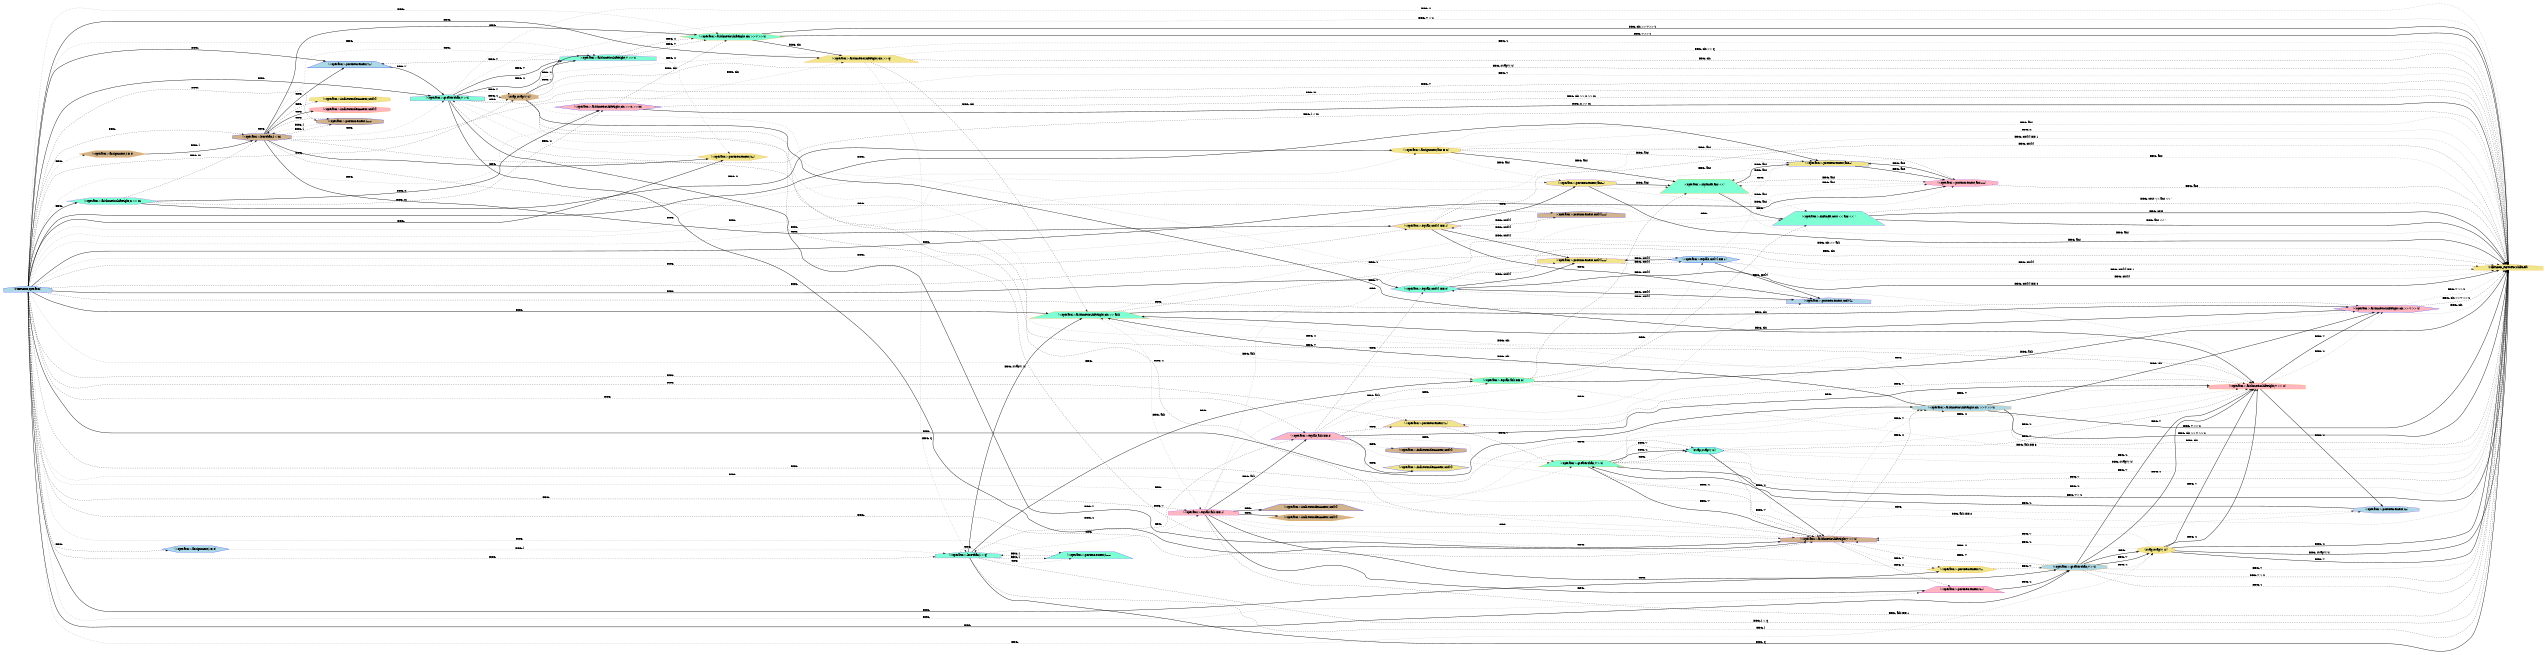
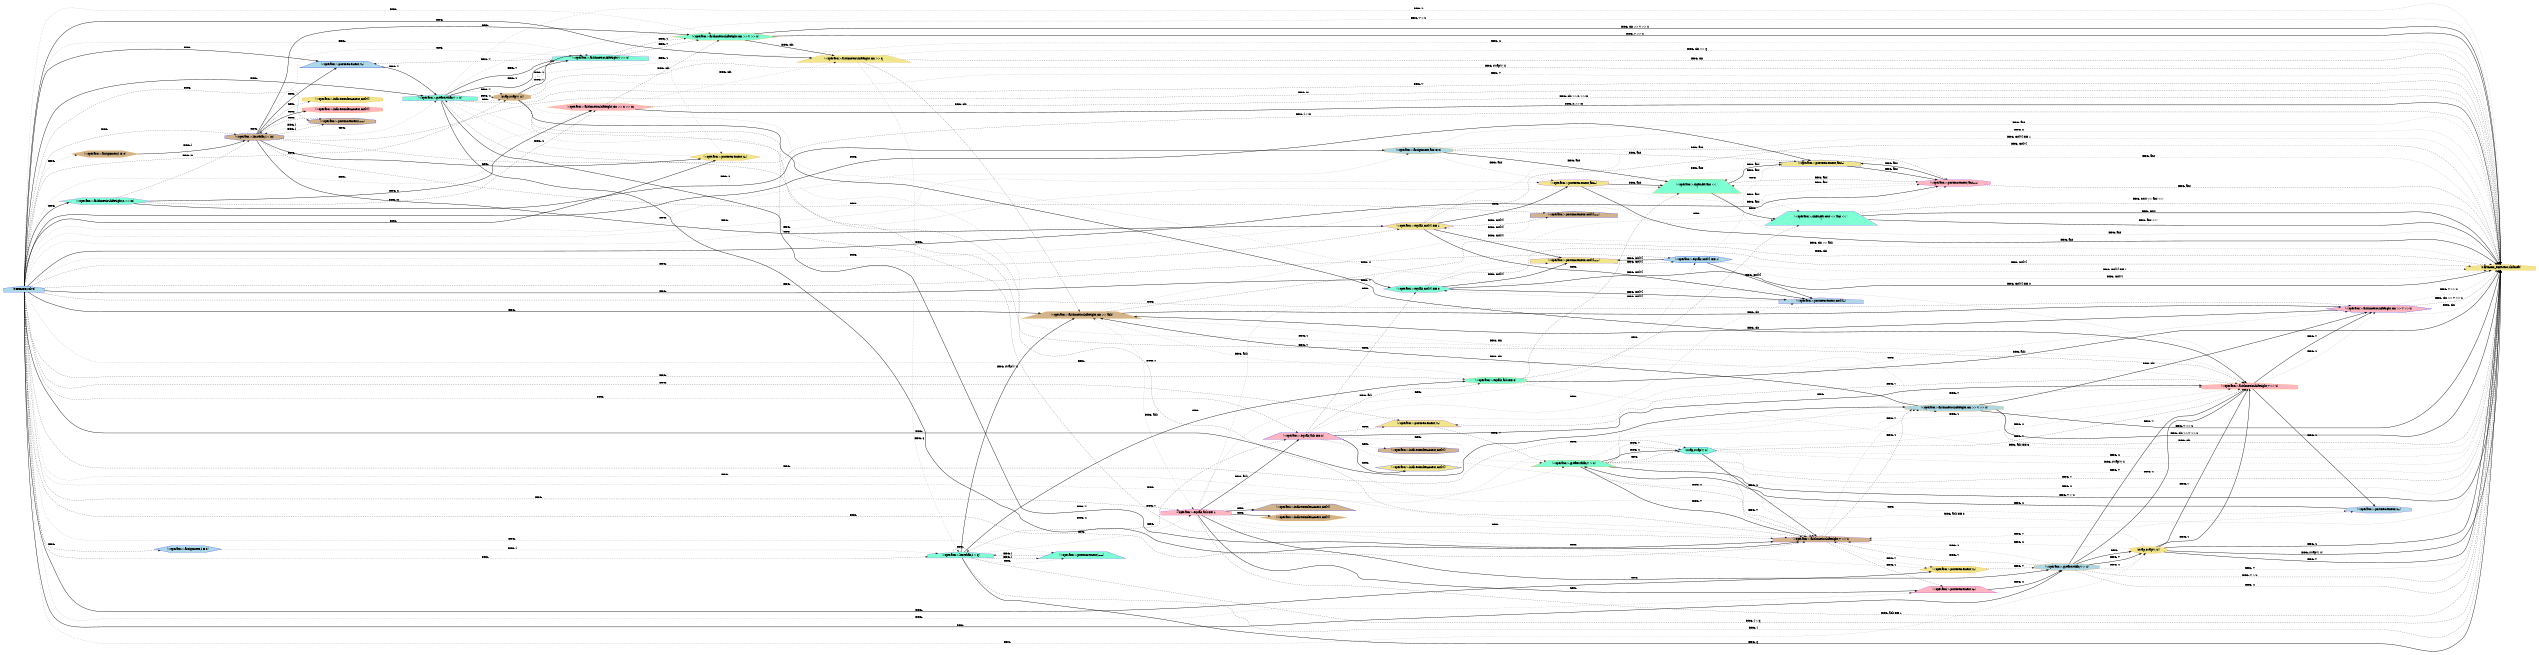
  digraph {
    rankdir=LR
    node [color=darkorange fillcolor=khaki shape=hexagon style=filled]
    edge [style=dotted]
-   n1 [color=blue fillcolor=lightblue label="(METHOD,operator)" shape=house]
-   n2 [color=blue fillcolor=lightpink label="(<operator>.arithmeticShiftRight,cin >> n >> m)"]
-   n3 [label="(<operator>.assignment,ans = n)" shape=octagon]
+   n1 [color=blue fillcolor=lightblue label="(METHOD,solve)" shape=house]
+   n2 [fillcolor=lightpink label="(<operator>.arithmeticShiftRight,cin >> n >> m)"]
+   n3 [fillcolor=lightblue label="(<operator>.assignment,ans = n)" shape=octagon]
    n4 [label="(<operator>.arithmeticShiftRight,cin >> q)" shape=trapezium]
    n5 [fillcolor=tan label="(<operator>.assignment,i = 0)"]
    n6 [color=blue fillcolor=tan label="(<operator>.lessThan,i < m)" shape=octagon]
    n7 [color=blue fillcolor=tan label="(<operator>.postIncrement,i++)" shape=octagon]
    n8 [color=blue fillcolor=lightblue label="(<operator>.assignment,i = 0)"]
    n9 [color=purple fillcolor=aquamarine label="(<operator>.lessThan,i < q)" shape=house]
    n10 [color=blue fillcolor=aquamarine label="(<operator>.postIncrement,i++)" shape=trapezium]
    n11 [color=purple fillcolor=aquamarine label="(<operator>.arithmeticShiftRight,n >> m)"]
    n12 [fillcolor=aquamarine label="(<operator>.arithmeticShiftRight,cin >> v >> u)"]
-   n13 [fillcolor=aquamarine label="(<operator>.arithmeticShiftRight,cin >> ask)" shape=trapezium]
+   n13 [fillcolor=tan label="(<operator>.arithmeticShiftRight,cin >> ask)" shape=trapezium]
    n14 [color=blue fillcolor=lightblue label="(<operator>.postDecrement,v--)" shape=trapezium]
    n15 [label="(<operator>.postDecrement,u--)"]
    n16 [color=purple fillcolor=aquamarine label="(<operator>.greaterThan,v > u)" shape=house]
    n17 [color=purple label="(<operator>.equals,cnt[v] == 1)"]
    n18 [color=purple fillcolor=lightpink label="(<operator>.equals,ask == 1)" shape=house]
    n19 [color=blue fillcolor=lightpink label="(<operator>.equals,ask == 2)" shape=trapezium]
    n20 [fillcolor=aquamarine label="(<operator>.equals,ask == 3)" shape=octagon]
    n21 [color=purple fillcolor=aquamarine label="(<operator>.arithmeticShiftRight,v >> u)" shape=house]
    n22 [fillcolor=tan label="(swap,swap(v, u))" shape=octagon]
    n23 [color=purple label="(<operator>.postDecrement,ans--)" shape=octagon]
    n24 [fillcolor=lightblue label="(<operator>.arithmeticShiftRight,cin >> v >> u)" shape=octagon]
    n25 [color=blue fillcolor=lightpink label="(<operator>.arithmeticShiftRight,cin >> v >> u)"]
    n26 [color=purple fillcolor=aquamarine label="(<operator>.shiftLeft,cout << ans << '\n')" shape=trapezium]
    n27 [label="(<operator>.postDecrement,v--)"]
    n28 [color=purple fillcolor=lightpink label="(<operator>.postDecrement,u--)" shape=trapezium]
    n29 [fillcolor=lightblue label="(<operator>.greaterThan,v > u)" shape=octagon]
    n30 [color=blue fillcolor=lightblue label="(<operator>.equals,cnt[v] == 1)"]
    n31 [color=purple label="(<operator>.postDecrement,v--)" shape=trapezium]
    n32 [color=purple fillcolor=lightblue label="(<operator>.postDecrement,u--)" shape=octagon]
    n33 [fillcolor=aquamarine label="(<operator>.greaterThan,v > u)" shape=trapezium]
    n34 [color=purple fillcolor=aquamarine label="(<operator>.equals,cnt[v] == 0)"]
    n35 [color=purple fillcolor=tan label="(<operator>.arithmeticShiftRight,v >> u)" shape=house]
    n36 [label="(swap,swap(v, u))" shape=octagon]
    n37 [color=blue label="(<operator>.postDecrement,ans--)" shape=house]
    n38 [fillcolor=lightpink label="(<operator>.arithmeticShiftRight,v >> u)" shape=house]
    n39 [color=blue fillcolor=aquamarine label="(swap,swap(v, u))"]
    n40 [color=purple fillcolor=lightpink label="(<operator>.postIncrement,ans++)" shape=octagon]
    n41 [fillcolor=aquamarine label="(<operator>.shiftLeft,ans << '\n')" shape=trapezium]
    n42 [label="(METHOD_RETURN,shiftLeft)" shape=house]
    n43 [color=blue fillcolor=tan label="(<operator>.postIncrement,cnt[v]++)" shape=house]
    n44 [label="(<operator>.indirectIndexAccess,cnt[v])" shape=octagon]
    n45 [fillcolor=lightpink label="(<operator>.indirectIndexAccess,cnt[v])" shape=octagon]
    n46 [color=purple label="(<operator>.postIncrement,cnt[v]++)" shape=house]
    n47 [color=purple fillcolor=lightblue label="(<operator>.postDecrement,cnt[v]--)" shape=house]
    n48 [color=blue fillcolor=tan label="(<operator>.indirectIndexAccess,cnt[v])" shape=trapezium]
    n49 [fillcolor=tan label="(<operator>.indirectIndexAccess,cnt[v])"]
    n50 [color=blue label="(<operator>.indirectIndexAccess,cnt[v])"]
    n51 [color=blue fillcolor=tan label="(<operator>.indirectIndexAccess,cnt[v])" shape=octagon]
    n1 -> n2 [label="DDG: "]
    n1 -> n3 [label="DDG: "]
    n1 -> n4 [label="DDG: " style=bold]
    n1 -> n5 [label="DDG: "]
    n1 -> n6 [label="DDG: " style=dashed]
    n1 -> n7 [label="DDG: " style=dashed]
    n1 -> n8 [label="DDG: " style=dashed]
    n1 -> n9 [label="DDG: " style=dashed]
    n1 -> n10 [label="DDG: "]
    n1 -> n11 [label="DDG: " style=bold]
    n1 -> n12 [label="DDG: "]
    n1 -> n13 [label="DDG: " style=bold]
    n1 -> n14 [label="DDG: " style=bold]
    n1 -> n15 [label="DDG: " style=bold]
    n1 -> n16 [label="DDG: " style=bold]
    n1 -> n17 [label="DDG: " style=dashed]
    n1 -> n18 [label="DDG: " style=dashed]
    n1 -> n19 [label="DDG: " style=dashed]
    n1 -> n20 [label="DDG: " style=dashed]
    n1 -> n21 [label="DDG: "]
    n1 -> n22 [label="DDG: " style=dashed]
    n1 -> n23 [label="DDG: "]
    n1 -> n24 [label="DDG: " style=bold]
    n1 -> n25 [label="DDG: " style=dashed]
    n1 -> n26 [label="DDG: "]
    n1 -> n27 [label="DDG: " style=bold]
    n1 -> n28 [label="DDG: "]
    n1 -> n29 [label="DDG: " style=bold]
    n1 -> n30 [label="DDG: " style=dashed]
    n1 -> n31 [label="DDG: " style=dashed]
    n1 -> n32 [label="DDG: "]
    n1 -> n33 [label="DDG: "]
    n1 -> n34 [label="DDG: " style=bold]
    n1 -> n35 [label="DDG: " style=dashed]
    n1 -> n36 [label="DDG: "]
    n1 -> n37 [label="DDG: " style=bold]
    n1 -> n38 [label="DDG: "]
    n1 -> n39 [label="DDG: " style=dashed]
    n1 -> n40 [label="DDG: " style=bold]
    n1 -> n41 [label="DDG: "]
    n2 -> n4 [label="DDG: cin"]
    n2 -> n12 [label="DDG: cin" style=dashed]
    n2 -> n42 [label="DDG: n >> m" style=bold]
    n2 -> n42 [label="DDG: cin >> n >> m" style=dashed]
    n3 -> n23 [label="DDG: ans"]
    n3 -> n37 [label="DDG: ans" style=dashed]
    n3 -> n40 [label="DDG: ans" style=dashed]
    n3 -> n41 [label="DDG: ans" style=bold]
    n3 -> n42 [label="DDG: ans"]
    n3 -> n42 [label="DDG: n"]
    n4 -> n9 [label="DDG: q"]
    n4 -> n13 [label="DDG: cin" style=dashed]
    n4 -> n42 [label="DDG: cin" style=dashed]
    n4 -> n42 [label="DDG: cin >> q"]
    n5 -> n6 [label="DDG: i" style=bold]
    n6 -> n6 [label="CDG: "]
    n6 -> n7 [label="DDG: i" style=dashed]
    n6 -> n7 [label="CDG: " style=dashed]
    n6 -> n12 [label="CDG: " style=bold]
    n6 -> n14 [label="CDG: " style=bold]
    n6 -> n15 [label="CDG: " style=bold]
    n6 -> n16 [label="CDG: "]
    n6 -> n17 [label="CDG: " style=bold]
    n6 -> n21 [label="CDG: "]
    n6 -> n42 [label="DDG: m" style=dashed]
    n6 -> n42 [label="DDG: i < m" style=dashed]
    n6 -> n43 [label="CDG: " style=dashed]
    n6 -> n44 [label="CDG: " style=dashed]
    n6 -> n45 [label="CDG: " style=bold]
    n7 -> n6 [label="DDG: i"]
    n8 -> n9 [label="DDG: i"]
    n9 -> n9 [label="CDG: " style=dashed]
    n9 -> n10 [label="DDG: i" style=dashed]
    n9 -> n10 [label="CDG: "]
    n9 -> n13 [label="DDG: swap(v, u)" style=bold]
    n9 -> n18 [label="CDG: "]
    n9 -> n19 [label="CDG: " style=dashed]
    n9 -> n20 [label="CDG: " style=bold]
    n9 -> n42 [label="DDG: i" style=dashed]
    n9 -> n42 [label="DDG: q" style=bold]
    n9 -> n42 [label="DDG: i < q" style=dashed]
    n10 -> n9 [label="DDG: i" style=dashed]
    n11 -> n2 [label="DDG: m" style=dashed]
    n11 -> n2 [label="DDG: n" style=bold]
    n11 -> n3 [label="DDG: n" style=bold]
    n11 -> n6 [label="DDG: m" style=dashed]
    n12 -> n4 [label="DDG: cin" style=bold]
    n12 -> n42 [label="DDG: v >> u" style=bold]
    n12 -> n42 [label="DDG: cin >> v >> u" style=bold]
    n13 -> n18 [label="DDG: ask"]
    n13 -> n24 [label="DDG: cin"]
    n13 -> n25 [label="DDG: cin" style=bold]
    n13 -> n42 [label="DDG: cin" style=dashed]
    n13 -> n42 [label="DDG: cin >> ask"]
    n14 -> n16 [label="DDG: v" style=bold]
    n15 -> n16 [label="DDG: u"]
    n16 -> n21 [label="DDG: v" style=bold]
    n16 -> n21 [label="DDG: u" style=bold]
    n16 -> n22 [label="DDG: v"]
    n16 -> n22 [label="DDG: u"]
    n16 -> n22 [label="CDG: "]
    n16 -> n35 [label="DDG: v" style=bold]
    n16 -> n35 [label="DDG: u" style=bold]
    n16 -> n38 [label="DDG: v" style=dashed]
    n16 -> n38 [label="DDG: u"]
    n16 -> n42 [label="DDG: v" style=dashed]
    n16 -> n42 [label="DDG: u"]
    n16 -> n42 [label="DDG: v > u"]
    n17 -> n23 [label="CDG: " style=bold]
    n17 -> n42 [label="DDG: cnt[v]" style=dashed]
    n17 -> n42 [label="DDG: cnt[v] == 1"]
    n17 -> n43 [label="DDG: cnt[v]" style=dashed]
    n17 -> n46 [label="DDG: cnt[v]" style=bold]
    n17 -> n47 [label="DDG: cnt[v]" style=bold]
    n18 -> n19 [label="DDG: ask" style=bold]
    n18 -> n24 [label="CDG: "]
    n18 -> n27 [label="CDG: "]
    n18 -> n28 [label="CDG: " style=bold]
    n18 -> n29 [label="CDG: " style=bold]
    n18 -> n30 [label="CDG: "]
    n18 -> n35 [label="CDG: "]
    n18 -> n42 [label="DDG: ask == 1" style=dashed]
    n18 -> n46 [label="CDG: "]
    n18 -> n48 [label="CDG: " style=bold]
    n18 -> n49 [label="CDG: " style=bold]
    n19 -> n20 [label="DDG: ask" style=dashed]
    n19 -> n25 [label="CDG: "]
    n19 -> n31 [label="CDG: " style=dashed]
    n19 -> n32 [label="CDG: "]
    n19 -> n33 [label="CDG: "]
    n19 -> n34 [label="CDG: " style=dashed]
    n19 -> n38 [label="CDG: " style=bold]
    n19 -> n42 [label="DDG: ask == 2"]
    n19 -> n47 [label="CDG: "]
    n19 -> n50 [label="CDG: " style=bold]
    n19 -> n51 [label="CDG: "]
    n20 -> n13 [label="DDG: ask"]
    n20 -> n26 [label="CDG: " style=dashed]
    n20 -> n41 [label="CDG: " style=dashed]
    n20 -> n42 [label="DDG: ask" style=bold]
    n20 -> n42 [label="DDG: ask == 3"]
    n21 -> n12 [label="DDG: u" style=dashed]
    n21 -> n12 [label="DDG: v" style=dashed]
    n21 -> n14 [label="DDG: v" style=dashed]
    n21 -> n15 [label="DDG: u"]
    n22 -> n21 [label="DDG: v" style=bold]
    n22 -> n21 [label="DDG: u" style=dashed]
    n22 -> n35 [label="DDG: v" style=dashed]
    n22 -> n35 [label="DDG: u" style=dashed]
    n22 -> n38 [label="DDG: v" style=bold]
    n22 -> n38 [label="DDG: u"]
    n22 -> n42 [label="DDG: v"]
    n22 -> n42 [label="DDG: u"]
    n22 -> n42 [label="DDG: swap(v, u)" style=dashed]
    n23 -> n37 [label="DDG: ans"]
    n23 -> n40 [label="DDG: ans"]
    n23 -> n41 [label="DDG: ans" style=bold]
    n23 -> n42 [label="DDG: ans" style=bold]
    n24 -> n13 [label="DDG: cin" style=bold]
    n24 -> n25 [label="DDG: cin" style=bold]
    n24 -> n42 [label="DDG: cin" style=dashed]
    n24 -> n42 [label="DDG: v >> u" style=bold]
    n24 -> n42 [label="DDG: cin >> v >> u" style=bold]
    n25 -> n13 [label="DDG: cin" style=bold]
    n25 -> n42 [label="DDG: cin"]
    n25 -> n42 [label="DDG: v >> u"]
    n25 -> n42 [label="DDG: cin >> v >> u" style=dashed]
    n26 -> n42 [label="DDG: ans << '\n'" style=bold]
    n26 -> n42 [label="DDG: cout << ans << '\n'" style=dashed]
    n26 -> n42 [label="DDG: cout" style=bold]
    n27 -> n29 [label="DDG: v" style=dashed]
    n28 -> n29 [label="DDG: u" style=bold]
    n29 -> n35 [label="DDG: v" style=dashed]
    n29 -> n35 [label="DDG: u"]
    n29 -> n36 [label="DDG: v" style=bold]
    n29 -> n36 [label="DDG: u"]
    n29 -> n36 [label="CDG: " style=bold]
    n29 -> n38 [label="DDG: v" style=bold]
    n29 -> n38 [label="DDG: u" style=bold]
    n29 -> n42 [label="DDG: v"]
    n29 -> n42 [label="DDG: u" style=dashed]
    n29 -> n42 [label="DDG: v > u" style=dashed]
    n30 -> n37 [label="CDG: "]
    n30 -> n42 [label="DDG: cnt[v]"]
    n30 -> n42 [label="DDG: cnt[v] == 1"]
    n30 -> n46 [label="DDG: cnt[v]" style=bold]
    n30 -> n47 [label="DDG: cnt[v]" style=bold]
    n31 -> n33 [label="DDG: v" style=dashed]
    n32 -> n33 [label="DDG: u" style=bold]
    n33 -> n35 [label="DDG: v" style=bold]
    n33 -> n35 [label="DDG: u" style=dashed]
    n33 -> n38 [label="DDG: v"]
    n33 -> n38 [label="DDG: u"]
    n33 -> n39 [label="DDG: v" style=dashed]
    n33 -> n39 [label="DDG: u" style=bold]
    n33 -> n39 [label="CDG: " style=dashed]
    n33 -> n42 [label="DDG: v" style=dashed]
    n33 -> n42 [label="DDG: u"]
    n33 -> n42 [label="DDG: v > u" style=bold]
    n34 -> n40 [label="CDG: "]
    n34 -> n42 [label="DDG: cnt[v]" style=dashed]
    n34 -> n42 [label="DDG: cnt[v] == 0" style=bold]
    n34 -> n46 [label="DDG: cnt[v]" style=bold]
    n34 -> n47 [label="DDG: cnt[v]" style=bold]
    n35 -> n24 [label="DDG: v"]
    n35 -> n24 [label="DDG: u" style=dashed]
    n35 -> n27 [label="DDG: v"]
    n35 -> n28 [label="DDG: u" style=dashed]
    n36 -> n35 [label="DDG: v"]
    n36 -> n35 [label="DDG: u"]
    n36 -> n38 [label="DDG: v" style=bold]
    n36 -> n38 [label="DDG: u" style=bold]
    n36 -> n42 [label="DDG: v" style=bold]
    n36 -> n42 [label="DDG: u" style=bold]
    n36 -> n42 [label="DDG: swap(v, u)" style=bold]
    n37 -> n40 [label="DDG: ans" style=bold]
    n37 -> n41 [label="DDG: ans"]
    n37 -> n42 [label="DDG: ans"]
    n38 -> n25 [label="DDG: u"]
    n38 -> n25 [label="DDG: v" style=bold]
    n38 -> n31 [label="DDG: v" style=dashed]
    n38 -> n32 [label="DDG: u" style=bold]
    n39 -> n35 [label="DDG: v" style=dashed]
    n39 -> n35 [label="DDG: u" style=bold]
    n39 -> n38 [label="DDG: v" style=dashed]
    n39 -> n38 [label="DDG: u"]
    n39 -> n42 [label="DDG: v"]
    n39 -> n42 [label="DDG: u"]
    n39 -> n42 [label="DDG: swap(v, u)"]
    n40 -> n37 [label="DDG: ans" style=bold]
    n40 -> n41 [label="DDG: ans"]
    n40 -> n42 [label="DDG: ans" style=dashed]
    n41 -> n26 [label="DDG: ans"]
    n41 -> n26 [label="DDG: '\n'" style=bold]
    n41 -> n37 [label="DDG: ans" style=bold]
    n41 -> n40 [label="DDG: ans" style=dashed]
    n41 -> n42 [label="DDG: ans"]
    n43 -> n17 [label="DDG: cnt[v]"]
    n46 -> n30 [label="DDG: cnt[v]" style=dashed]
    n47 -> n34 [label="DDG: cnt[v]"]
  }
